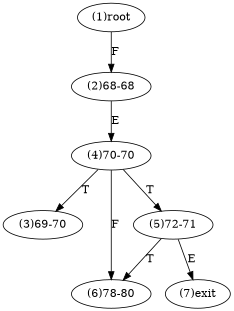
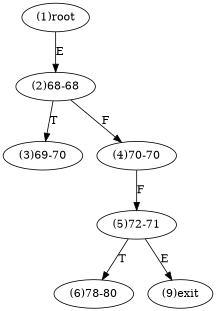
  digraph {
    n1 [label="(1)root"]
    n2 [label="(2)68-68"]
    n3 [label="(3)69-70"]
    n4 [label="(4)70-70"]
    n5 [label="(6)78-80"]
    n6 [label="(5)72-71"]
-   n7 [label="(7)exit"]
-   n1 -> n2 [label=F]
-   n4 -> n3 [label=T]
-   n2 -> n4 [label=E]
-   n4 -> n5 [label=F]
-   n4 -> n6 [label=T]
+   n7 [label="(9)exit"]
+   n1 -> n2 [label=E]
+   n2 -> n3 [label=T]
+   n2 -> n4 [label=F]
+   n4 -> n6 [label=F]
    n6 -> n5 [label=T]
    n6 -> n7 [label=E]
  }
